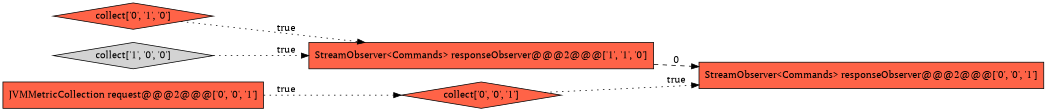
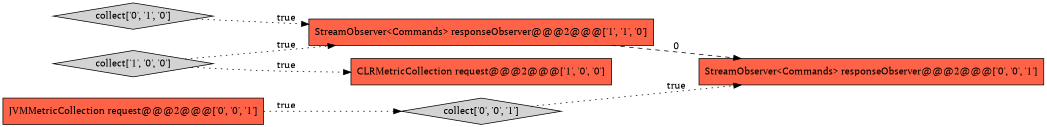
  digraph {
    fontname="PT Serif"
    rankdir=LR
    node [fillcolor=tomato fontname="PT Serif" shape=box style=filled]
    edge [fontname="PT Serif" style=dotted]
-   n1 [label="collect['0', '0', '1']" shape=diamond]
+   n1 [fillcolor=lightgray label="collect['0', '0', '1']" shape=diamond]
    n2 [label="StreamObserver<Commands> responseObserver@@@2@@@['0', '0', '1']"]
    n3 [label="JVMMetricCollection request@@@2@@@['0', '0', '1']"]
-   n5 [label="collect['0', '1', '0']" shape=diamond]
+   n4 [label="CLRMetricCollection request@@@2@@@['1', '0', '0']"]
+   n5 [fillcolor=lightgray label="collect['0', '1', '0']" shape=diamond]
    n6 [label="StreamObserver<Commands> responseObserver@@@2@@@['1', '1', '0']"]
    n7 [fillcolor=lightgray label="collect['1', '0', '0']" shape=diamond]
    n1 -> n2 [label=true]
    n3 -> n1 [label=true]
    n5 -> n6 [label=true]
    n6 -> n2 [label=0 style=dashed]
+   n7 -> n4 [label=true]
    n7 -> n6 [label=true]
  }
